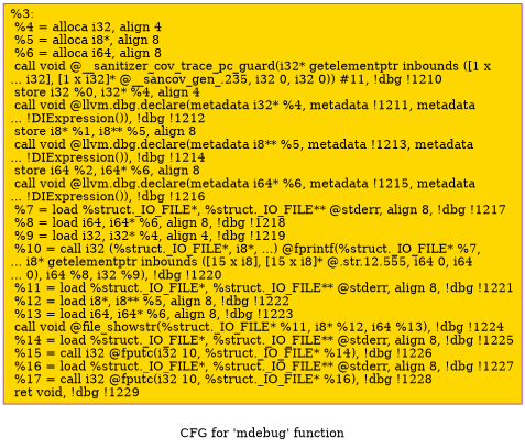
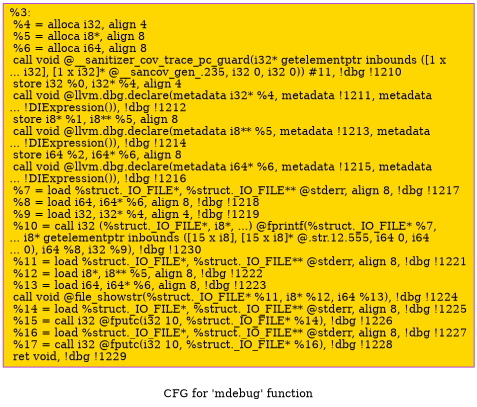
  digraph {
    label="CFG for 'mdebug' function"
-   n1 [color=purple fillcolor=gold label="{%3:\l  %4 = alloca i32, align 4\l  %5 = alloca i8*, align 8\l  %6 = alloca i64, align 8\l  call void @__sanitizer_cov_trace_pc_guard(i32* getelementptr inbounds ([1 x\l... i32], [1 x i32]* @__sancov_gen_.235, i32 0, i32 0)) #11, !dbg !1210\l  store i32 %0, i32* %4, align 4\l  call void @llvm.dbg.declare(metadata i32* %4, metadata !1211, metadata\l... !DIExpression()), !dbg !1212\l  store i8* %1, i8** %5, align 8\l  call void @llvm.dbg.declare(metadata i8** %5, metadata !1213, metadata\l... !DIExpression()), !dbg !1214\l  store i64 %2, i64* %6, align 8\l  call void @llvm.dbg.declare(metadata i64* %6, metadata !1215, metadata\l... !DIExpression()), !dbg !1216\l  %7 = load %struct._IO_FILE*, %struct._IO_FILE** @stderr, align 8, !dbg !1217\l  %8 = load i64, i64* %6, align 8, !dbg !1218\l  %9 = load i32, i32* %4, align 4, !dbg !1219\l  %10 = call i32 (%struct._IO_FILE*, i8*, ...) @fprintf(%struct._IO_FILE* %7,\l... i8* getelementptr inbounds ([15 x i8], [15 x i8]* @.str.12.555, i64 0, i64\l... 0), i64 %8, i32 %9), !dbg !1220\l  %11 = load %struct._IO_FILE*, %struct._IO_FILE** @stderr, align 8, !dbg !1221\l  %12 = load i8*, i8** %5, align 8, !dbg !1222\l  %13 = load i64, i64* %6, align 8, !dbg !1223\l  call void @file_showstr(%struct._IO_FILE* %11, i8* %12, i64 %13), !dbg !1224\l  %14 = load %struct._IO_FILE*, %struct._IO_FILE** @stderr, align 8, !dbg !1225\l  %15 = call i32 @fputc(i32 10, %struct._IO_FILE* %14), !dbg !1226\l  %16 = load %struct._IO_FILE*, %struct._IO_FILE** @stderr, align 8, !dbg !1227\l  %17 = call i32 @fputc(i32 10, %struct._IO_FILE* %16), !dbg !1228\l  ret void, !dbg !1229\l}" shape=record style=filled]
+   n1 [color=purple fillcolor=gold label="{%3:\l  %4 = alloca i32, align 4\l  %5 = alloca i8*, align 8\l  %6 = alloca i64, align 8\l  call void @__sanitizer_cov_trace_pc_guard(i32* getelementptr inbounds ([1 x\l... i32], [1 x i32]* @__sancov_gen_.235, i32 0, i32 0)) #11, !dbg !1210\l  store i32 %0, i32* %4, align 4\l  call void @llvm.dbg.declare(metadata i32* %4, metadata !1211, metadata\l... !DIExpression()), !dbg !1212\l  store i8* %1, i8** %5, align 8\l  call void @llvm.dbg.declare(metadata i8** %5, metadata !1213, metadata\l... !DIExpression()), !dbg !1214\l  store i64 %2, i64* %6, align 8\l  call void @llvm.dbg.declare(metadata i64* %6, metadata !1215, metadata\l... !DIExpression()), !dbg !1216\l  %7 = load %struct._IO_FILE*, %struct._IO_FILE** @stderr, align 8, !dbg !1217\l  %8 = load i64, i64* %6, align 8, !dbg !1218\l  %9 = load i32, i32* %4, align 4, !dbg !1219\l  %10 = call i32 (%struct._IO_FILE*, i8*, ...) @fprintf(%struct._IO_FILE* %7,\l... i8* getelementptr inbounds ([15 x i8], [15 x i8]* @.str.12.555, i64 0, i64\l... 0), i64 %8, i32 %9), !dbg !1230\l  %11 = load %struct._IO_FILE*, %struct._IO_FILE** @stderr, align 8, !dbg !1221\l  %12 = load i8*, i8** %5, align 8, !dbg !1222\l  %13 = load i64, i64* %6, align 8, !dbg !1223\l  call void @file_showstr(%struct._IO_FILE* %11, i8* %12, i64 %13), !dbg !1224\l  %14 = load %struct._IO_FILE*, %struct._IO_FILE** @stderr, align 8, !dbg !1225\l  %15 = call i32 @fputc(i32 10, %struct._IO_FILE* %14), !dbg !1226\l  %16 = load %struct._IO_FILE*, %struct._IO_FILE** @stderr, align 8, !dbg !1227\l  %17 = call i32 @fputc(i32 10, %struct._IO_FILE* %16), !dbg !1228\l  ret void, !dbg !1229\l}" shape=record style=filled]
  }
